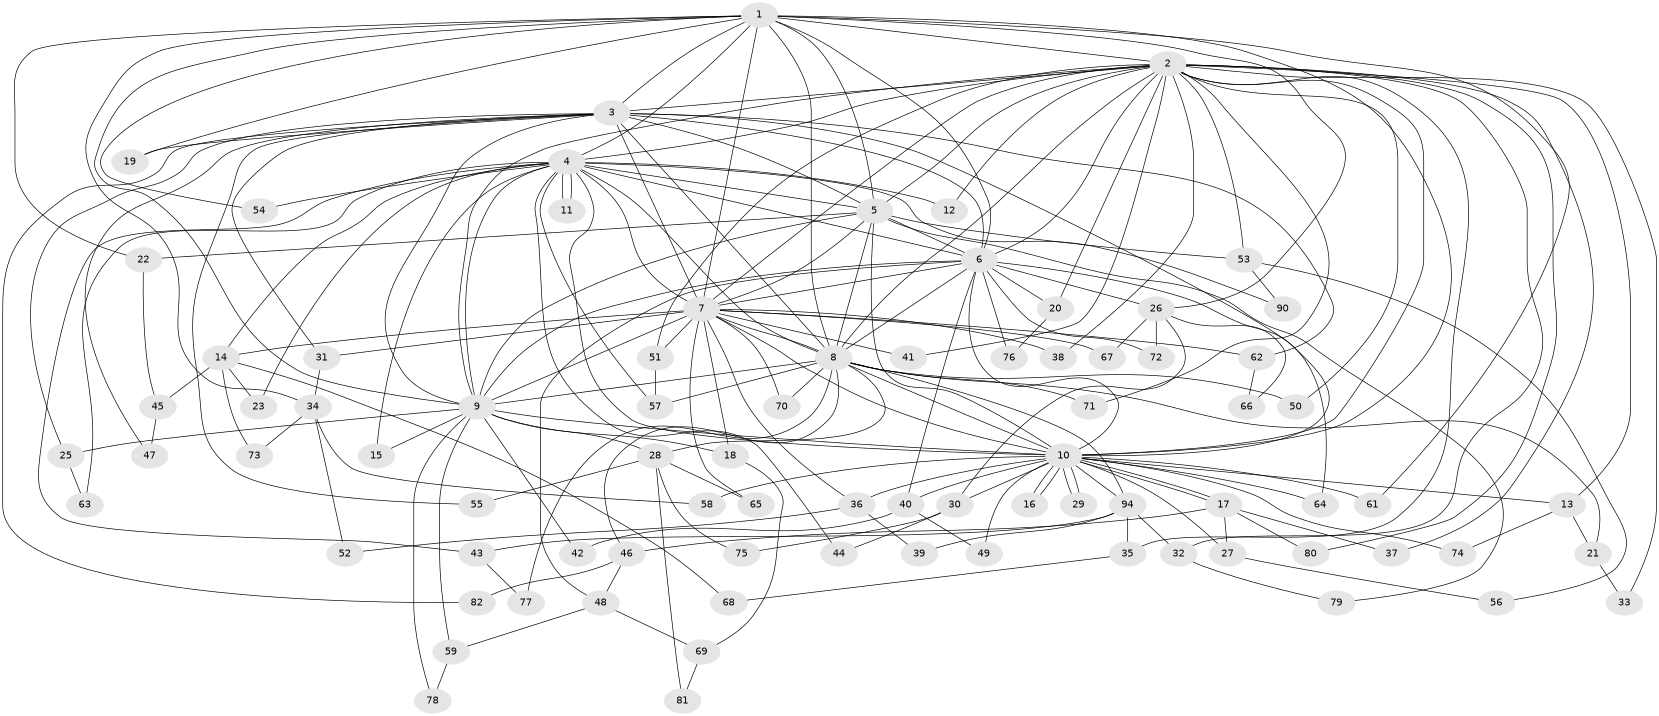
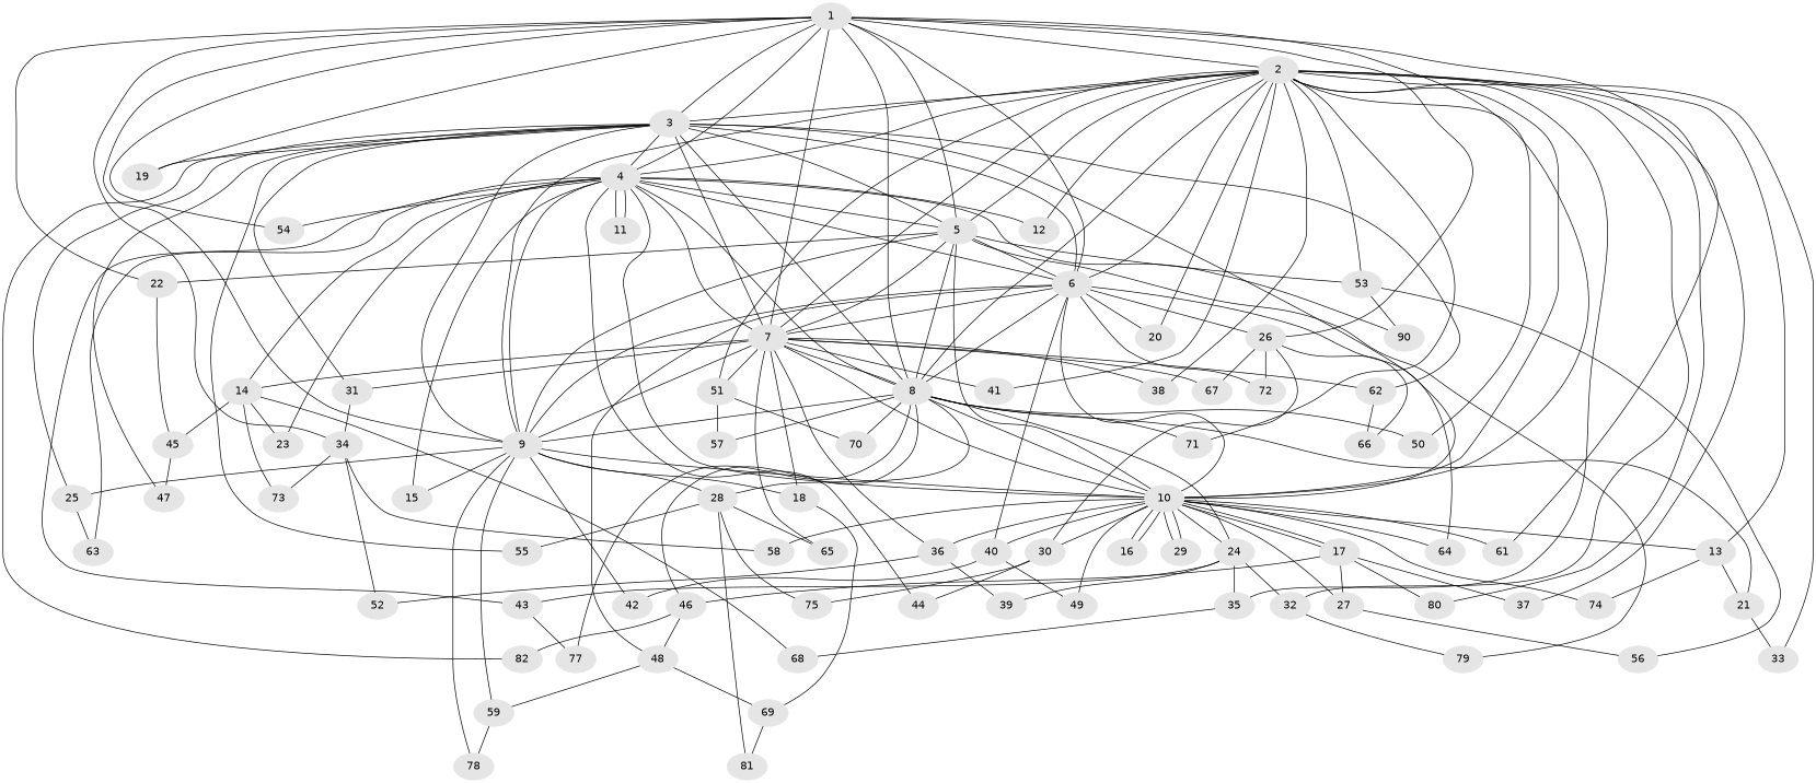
  graph {
    fontname="DejaVu Sans"
    node [color=gray90 fontname="DejaVu Sans" style=filled]
    edge [fontname="DejaVu Sans"]
    1
    2
    3
    4
    5
    6
    7
    8
    9
    10
    19
    22
    26
    34
    54
    61
    12
    13
    20
    32
    33
    35
    37
    38
    41
    50
    51
    53
    71
    80
    25
    31
    47
    55
    62
    82
    11
    14
    15
    23
    43
    44
    n43 [label=90]
    63
    79
    40
    48
    64
    72
-   76
    18
    36
    65
    67
    70
    21
-   24 [label=94]
+   24
    28
    46
    57
    77
    42
    59
    78
    16
    17
    27
    29
    30
    49
    58
    74
    45
    66
    73
    52
    68
    56
    69
    39
    75
    81
    1 -- 2
    1 -- 3
    1 -- 4
    1 -- 5
    1 -- 6
    1 -- 7
    1 -- 8
    1 -- 9
    1 -- 10
    1 -- 19
    1 -- 22
    1 -- 26
    1 -- 34
    1 -- 54
    1 -- 61
    2 -- 3
    2 -- 4
    2 -- 5
    2 -- 6
    2 -- 7
    2 -- 8
    2 -- 9
    2 -- 10
    2 -- 12
    2 -- 13
    2 -- 20
    2 -- 32
    2 -- 33
    2 -- 35
    2 -- 37
    2 -- 38
    2 -- 41
    2 -- 50
    2 -- 51
    2 -- 53
    2 -- 71
    2 -- 80
-   57 -- 4
+   3 -- 4
    3 -- 5
    3 -- 6
    3 -- 7
    3 -- 8
    3 -- 9
    3 -- 10
    3 -- 19
    3 -- 25
    3 -- 31
    3 -- 47
    3 -- 55
    3 -- 62
    3 -- 82
    4 -- 5
    4 -- 6
    4 -- 7
    4 -- 8
    4 -- 9
    4 -- 10
    4 -- 54
    4 -- 12
    4 -- 11
    4 -- 11
    4 -- 14
    4 -- 15
    4 -- 23
    4 -- 43
    4 -- 44
    4 -- n43
    4 -- 63
    5 -- 6
    5 -- 7
    5 -- 8
    5 -- 9
    5 -- 10
    5 -- 22
    5 -- 53
    5 -- 79
    6 -- 7
    6 -- 8
    6 -- 9
    6 -- 10
    6 -- 26
    6 -- 20
    6 -- 40
    6 -- 48
    6 -- 64
    6 -- 72
-   6 -- 76
    7 -- 8
    7 -- 9
    7 -- 10
    7 -- 38
    7 -- 41
    7 -- 51
    7 -- 31
    7 -- 62
    7 -- 14
    7 -- 18
    7 -- 36
    7 -- 65
    7 -- 67
-   7 -- 70
+   51 -- 70
    8 -- 9
    8 -- 10
    8 -- 50
    8 -- 71
    8 -- 70
    8 -- 21
    8 -- 24
    8 -- 28
    8 -- 46
    8 -- 57
    8 -- 77
    9 -- 10
    9 -- 25
    9 -- 15
    9 -- 18
    9 -- 28
    9 -- 42
    9 -- 59
    9 -- 78
    10 -- 61
    10 -- 13
    10 -- 40
    10 -- 64
    10 -- 36
    10 -- 24
    10 -- 16
    10 -- 16
    10 -- 17
    10 -- 17
    10 -- 27
    10 -- 29
    10 -- 29
    10 -- 30
    10 -- 49
    10 -- 58
    10 -- 74
    22 -- 45
    26 -- 72
    26 -- 67
    26 -- 30
    26 -- 66
    34 -- 58
    34 -- 73
    34 -- 52
    13 -- 21
    13 -- 74
-   20 -- 76
    32 -- 79
    35 -- 68
    51 -- 57
    53 -- n43
    53 -- 56
    25 -- 63
    31 -- 34
    62 -- 66
    14 -- 23
    14 -- 45
    14 -- 73
    14 -- 68
    43 -- 77
    40 -- 42
    40 -- 49
    48 -- 59
    48 -- 69
    18 -- 69
    36 -- 52
    36 -- 39
    21 -- 33
    24 -- 32
    24 -- 35
    24 -- 43
    24 -- 39
    28 -- 55
    28 -- 65
    28 -- 75
    28 -- 81
    46 -- 82
    46 -- 48
    59 -- 78
    17 -- 37
    17 -- 80
    17 -- 46
    17 -- 27
    27 -- 56
    30 -- 44
    30 -- 75
    45 -- 47
    69 -- 81
  }
